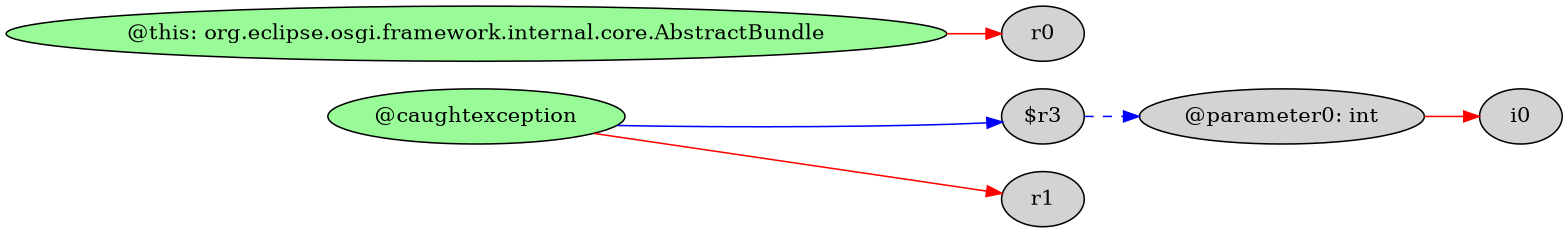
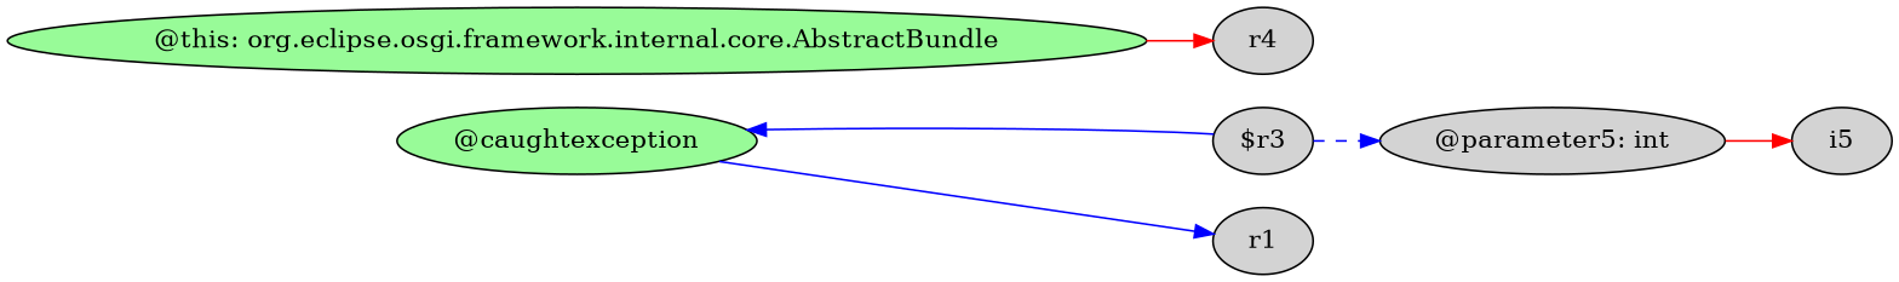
  digraph {
    rankdir=LR
    node [fillcolor=lightgrey style=filled]
    edge [color=red style=solid]
    n1 [fillcolor=palegreen label="@caughtexception"]
    n2 [label="$r3"]
    n3 [label=r1]
-   n4 [label="@parameter0: int"]
+   n4 [label="@parameter5: int"]
    n5 [fillcolor=palegreen label="@this: org.eclipse.osgi.framework.internal.core.AbstractBundle"]
-   n6 [label=r0]
-   n7 [label=i0]
-   n1 -> n2 [color=blue]
-   n1 -> n3
+   n6 [label=r4]
+   n7 [label=i5]
+   n2 -> n1 [color=blue]
+   n1 -> n3 [color=blue]
    n2 -> n4 [color=blue style=dashed]
    n4 -> n7
    n5 -> n6
  }
